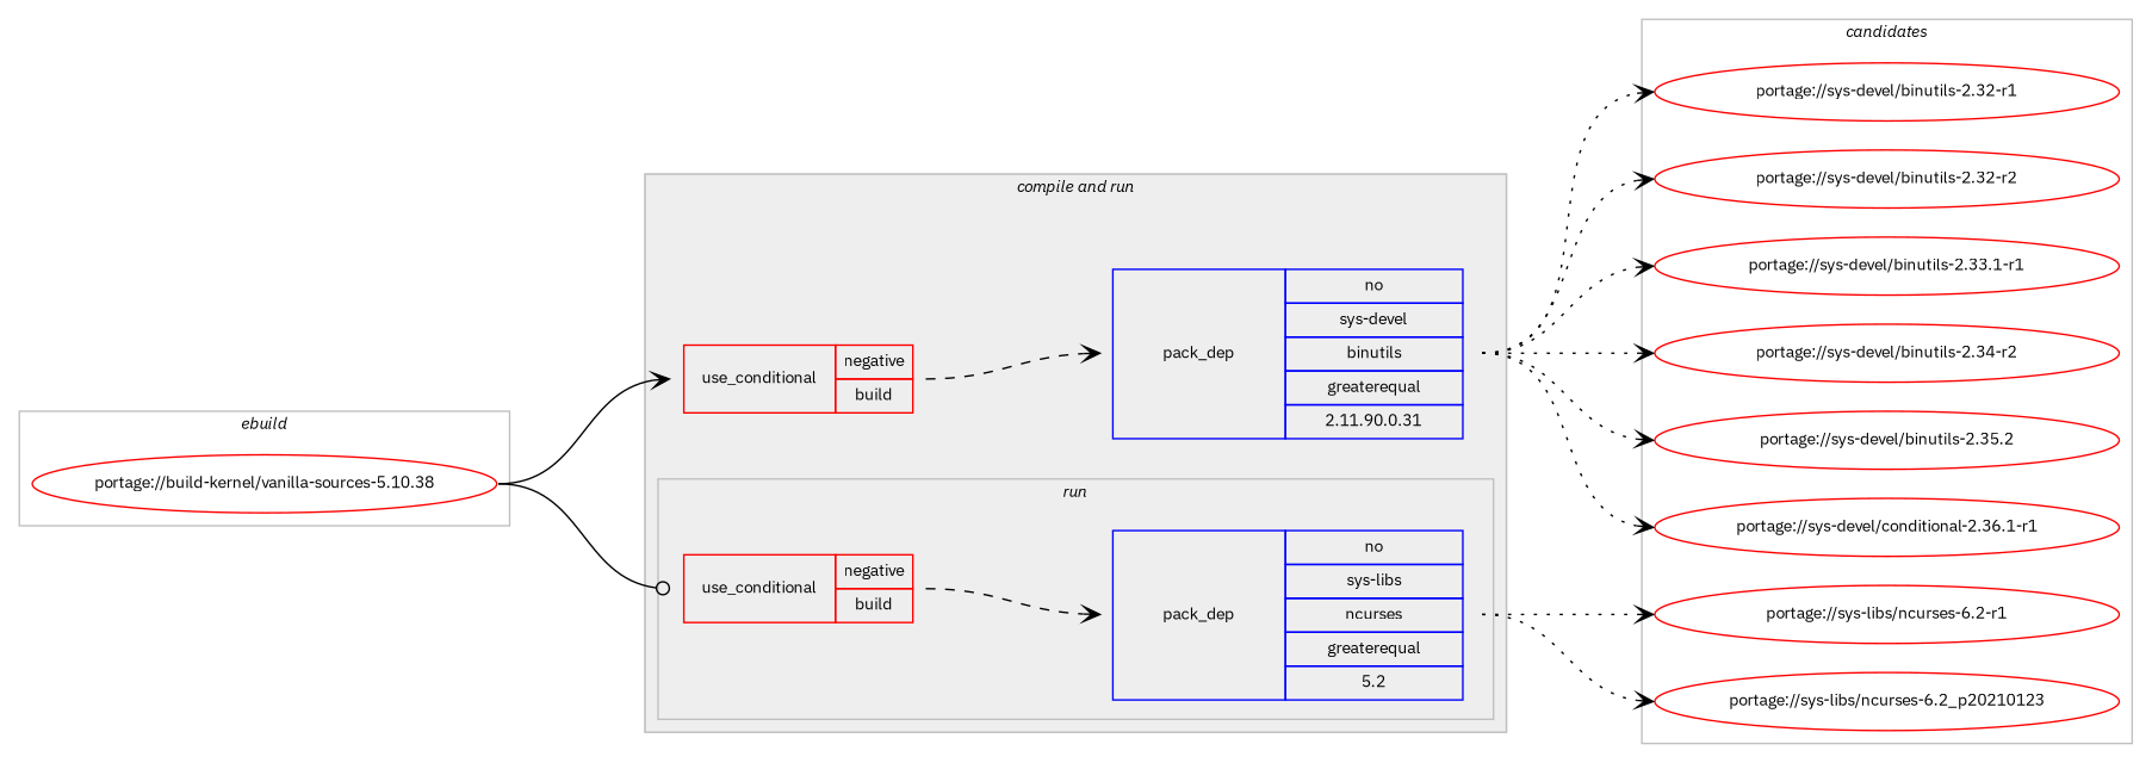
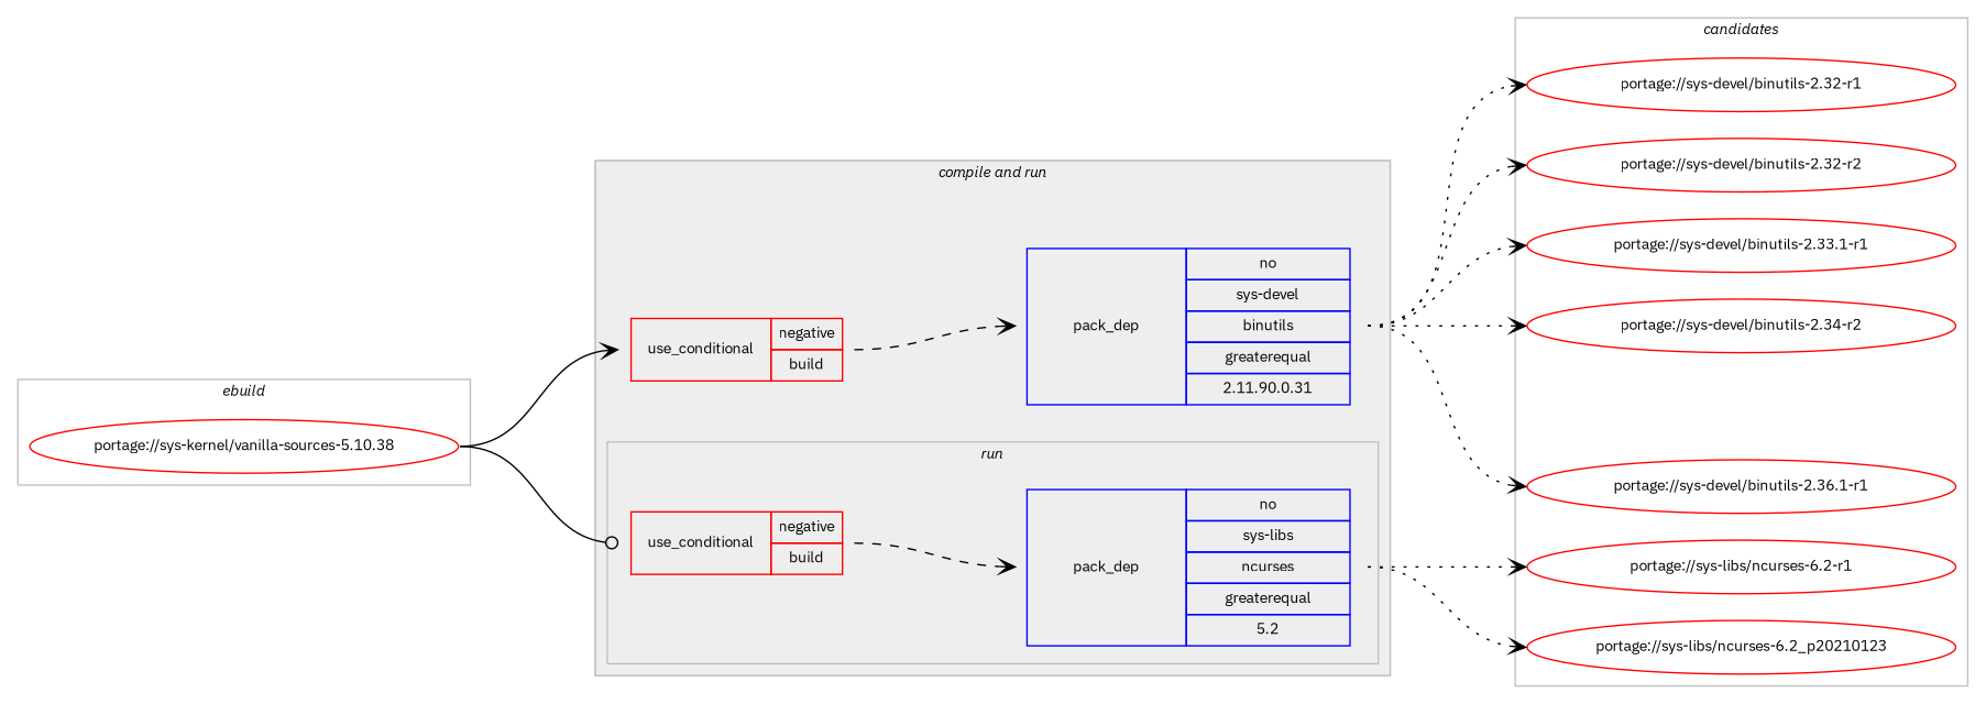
  digraph {
    compound=true
    concentrate=true
    fontname="IBM Plex Sans"
    fontsize=10
    newrank=true
    rankdir=LR
    ranksep=1.5
    node [color=red fontname="IBM Plex Sans" fontsize=10]
    edge [arrowhead=vee fontname="IBM Plex Sans" headport=w style=dotted tailport=e weight=100]
-   n1 [label="portage://build-kernel/vanilla-sources-5.10.38" width=4]
+   n1 [label="portage://sys-kernel/vanilla-sources-5.10.38" width=4]
    n2 [color=blue label=<<TABLE BORDER="0" CELLBORDER="1" CELLSPACING="0" CELLPADDING="4" WIDTH="220"><TR><TD ROWSPAN="6" CELLPADDING="30">pack_dep</TD></TR><TR><TD WIDTH="110">no</TD></TR><TR><TD>sys-devel</TD></TR><TR><TD>binutils</TD></TR><TR><TD>greaterequal</TD></TR><TR><TD>2.11.90.0.31</TD></TR></TABLE>> shape=none]
    n3 [label=<<TABLE BORDER="0" CELLBORDER="1" CELLSPACING="0" CELLPADDING="4"><TR><TD ROWSPAN="3" CELLPADDING="10">use_conditional</TD></TR><TR><TD>negative</TD></TR><TR><TD>build</TD></TR></TABLE>> shape=none]
    n4 [color=blue label=<<TABLE BORDER="0" CELLBORDER="1" CELLSPACING="0" CELLPADDING="4" WIDTH="220"><TR><TD ROWSPAN="6" CELLPADDING="30">pack_dep</TD></TR><TR><TD WIDTH="110">no</TD></TR><TR><TD>sys-libs</TD></TR><TR><TD>ncurses</TD></TR><TR><TD>greaterequal</TD></TR><TR><TD>5.2</TD></TR></TABLE>> shape=none]
    n5 [label=<<TABLE BORDER="0" CELLBORDER="1" CELLSPACING="0" CELLPADDING="4"><TR><TD ROWSPAN="3" CELLPADDING="10">use_conditional</TD></TR><TR><TD>negative</TD></TR><TR><TD>build</TD></TR></TABLE>> shape=none]
    n6 [label="portage://sys-devel/binutils-2.32-r1" width=4]
    n7 [label="portage://sys-devel/binutils-2.32-r2" width=4]
    n8 [label="portage://sys-devel/binutils-2.33.1-r1" width=4]
    n9 [label="portage://sys-devel/binutils-2.34-r2" width=4]
-   n10 [label="portage://sys-devel/binutils-2.35.2" width=4]
-   n11 [label="portage://sys-devel/conditional-2.36.1-r1" width=4]
+   n11 [label="portage://sys-devel/binutils-2.36.1-r1" width=4]
    n12 [label="portage://sys-libs/ncurses-6.2-r1" width=4]
    n13 [label="portage://sys-libs/ncurses-6.2_p20210123" width=4]
    subgraph cluster_1 {
      color=gray
      label=<<i>ebuild</i>>
      rank=same
      n1
    }
    subgraph cluster_2 {
      color=gray
      label=<<i>dependencies</i>>
      subgraph cluster_3 {
        color=gray
        fillcolor="#eeeeee"
        label=<<i>compile</i>>
        style=filled
        subgraph sub_4 {
          color=gray
          fillcolor="#eeeeee"
          label=<<i>compile</i>>
          style=filled
          n3
          subgraph sub_5 {
            color=gray
            fillcolor="#eeeeee"
            label=<<i>compile</i>>
            style=filled
            n2
          }
        }
      }
      subgraph cluster_6 {
        color=gray
        fillcolor="#eeeeee"
        label=<<i>compile and run</i>>
        style=filled
      }
      subgraph cluster_7 {
        color=gray
        fillcolor="#eeeeee"
        label=<<i>run</i>>
        style=filled
        subgraph sub_8 {
          color=gray
          fillcolor="#eeeeee"
          label=<<i>run</i>>
          style=filled
          n5
          subgraph sub_9 {
            color=gray
            fillcolor="#eeeeee"
            label=<<i>run</i>>
            style=filled
            n4
          }
        }
      }
    }
    subgraph cluster_10 {
      color=gray
      label=<<i>candidates</i>>
      rank=same
      subgraph sub_11 {
        color=black
        label=<<i>candidates</i>>
        nodesep=1
        rank=same
        n6
        n7
        n8
        n9
-       n10
        n11
      }
      subgraph sub_12 {
        color=black
        label=<<i>candidates</i>>
        nodesep=1
        rank=same
        n12
        n13
      }
    }
    n1 -> n3 [style=solid weight=20]
    n1 -> n5 [arrowhead=odot style=solid weight=20]
    n2 -> n6
    n2 -> n7
    n2 -> n8
    n2 -> n9
-   n2 -> n10
    n2 -> n11
    n3 -> n2 [style=dashed weight=20]
    n4 -> n12
    n4 -> n13
    n5 -> n4 [style=dashed weight=20]
  }
